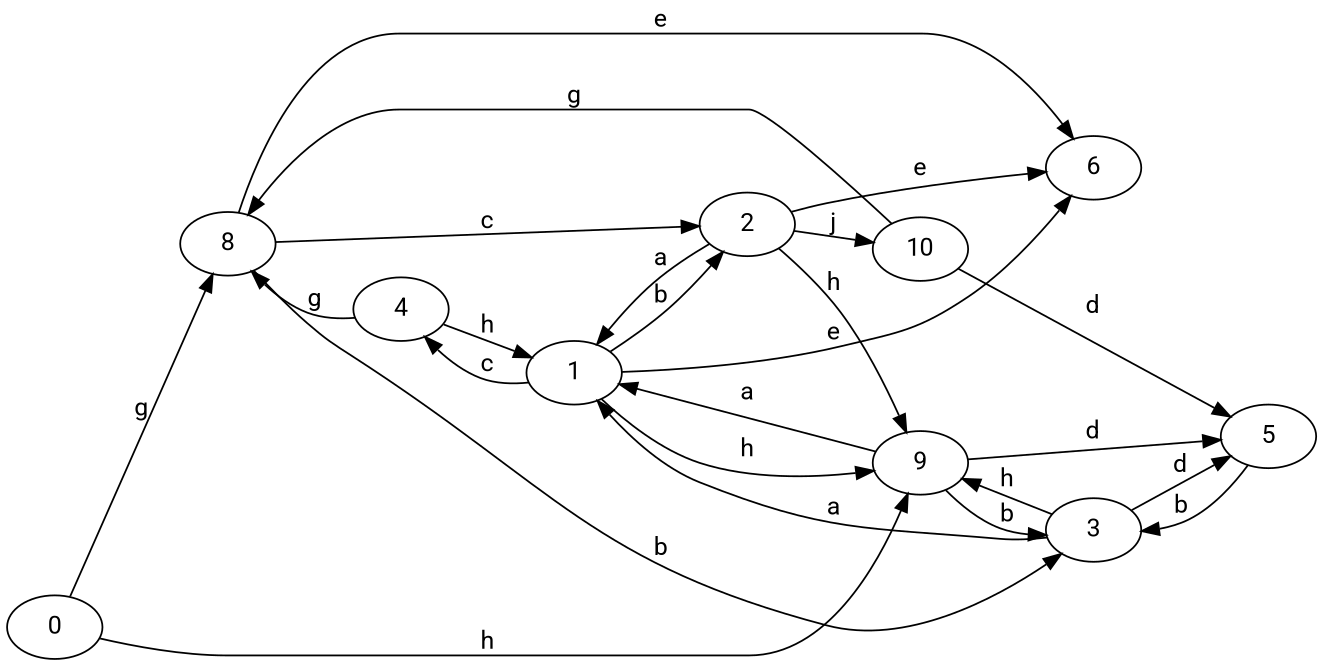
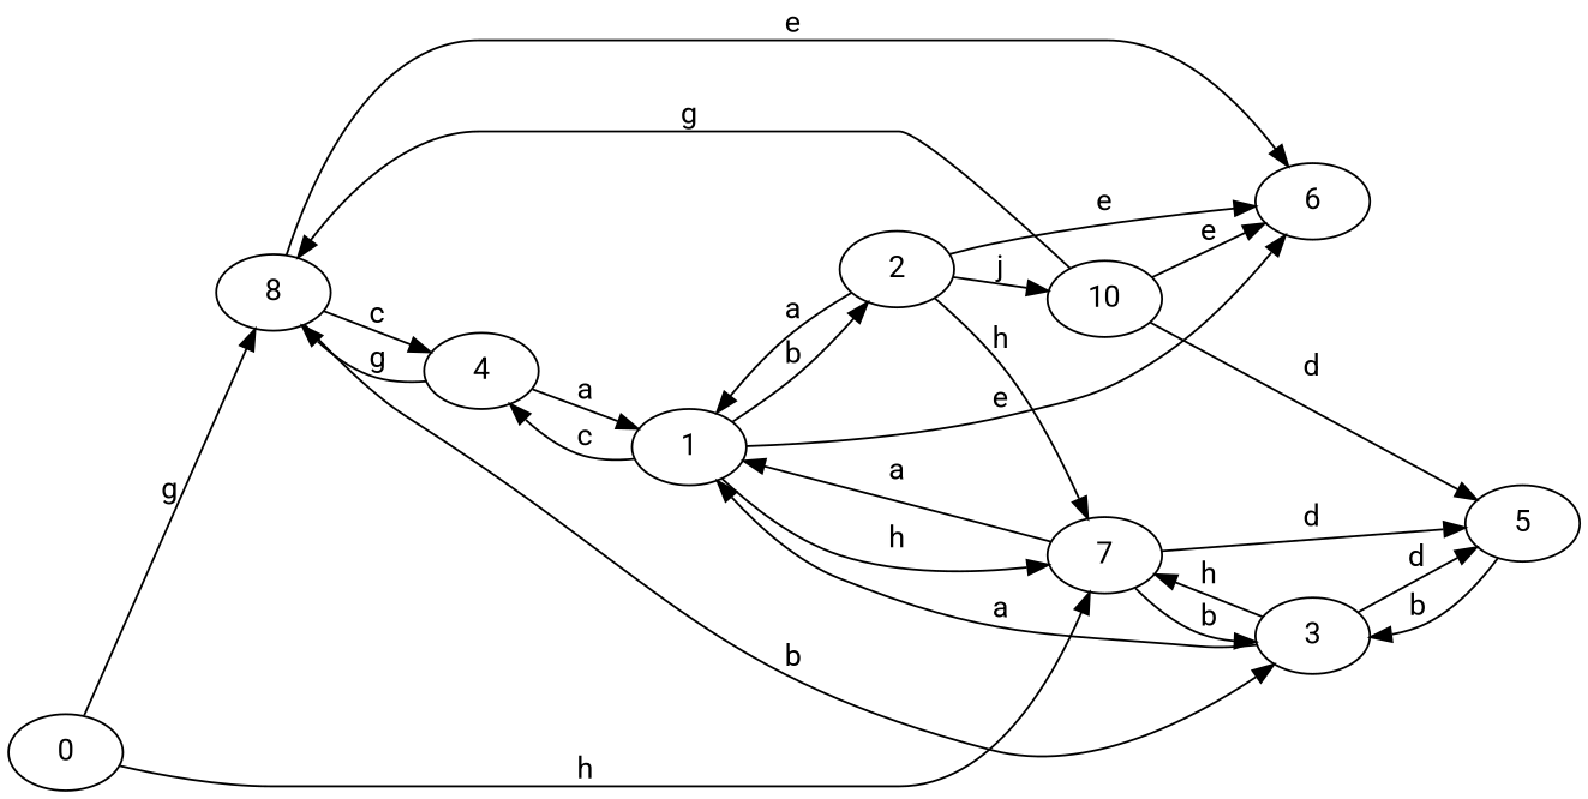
  strict digraph {
    fontname=Roboto
    rankdir=LR
    node [fontname=Roboto]
    edge [fontname=Roboto]
    0
    8
-   9
+   9 [label=7]
    4
    6
    3
    1
    5
    2
    n10 [label=10]
    0 -> 8 [label=g]
    0 -> 9 [label=h]
-   8 -> 2 [label=c]
+   8 -> 4 [label=c]
    8 -> 6 [label=e]
    8 -> 3 [label=b]
    9 -> 3 [label=b]
    9 -> 1 [label=a]
    9 -> 5 [label=d]
    4 -> 8 [label=g]
-   4 -> 1 [label=h]
+   4 -> 1 [label=a]
    3 -> 9 [label=h]
    3 -> 1 [label=a]
    3 -> 5 [label=d]
    1 -> 9 [label=h]
    1 -> 4 [label=c]
    1 -> 6 [label=e]
    1 -> 2 [label=b]
    5 -> 3 [label=b]
    2 -> 9 [label=h]
    2 -> 6 [label=e]
    2 -> 1 [label=a]
    2 -> n10 [label=j]
    n10 -> 8 [label=g]
+   n10 -> 6 [label=e]
    n10 -> 5 [label=d]
  }
